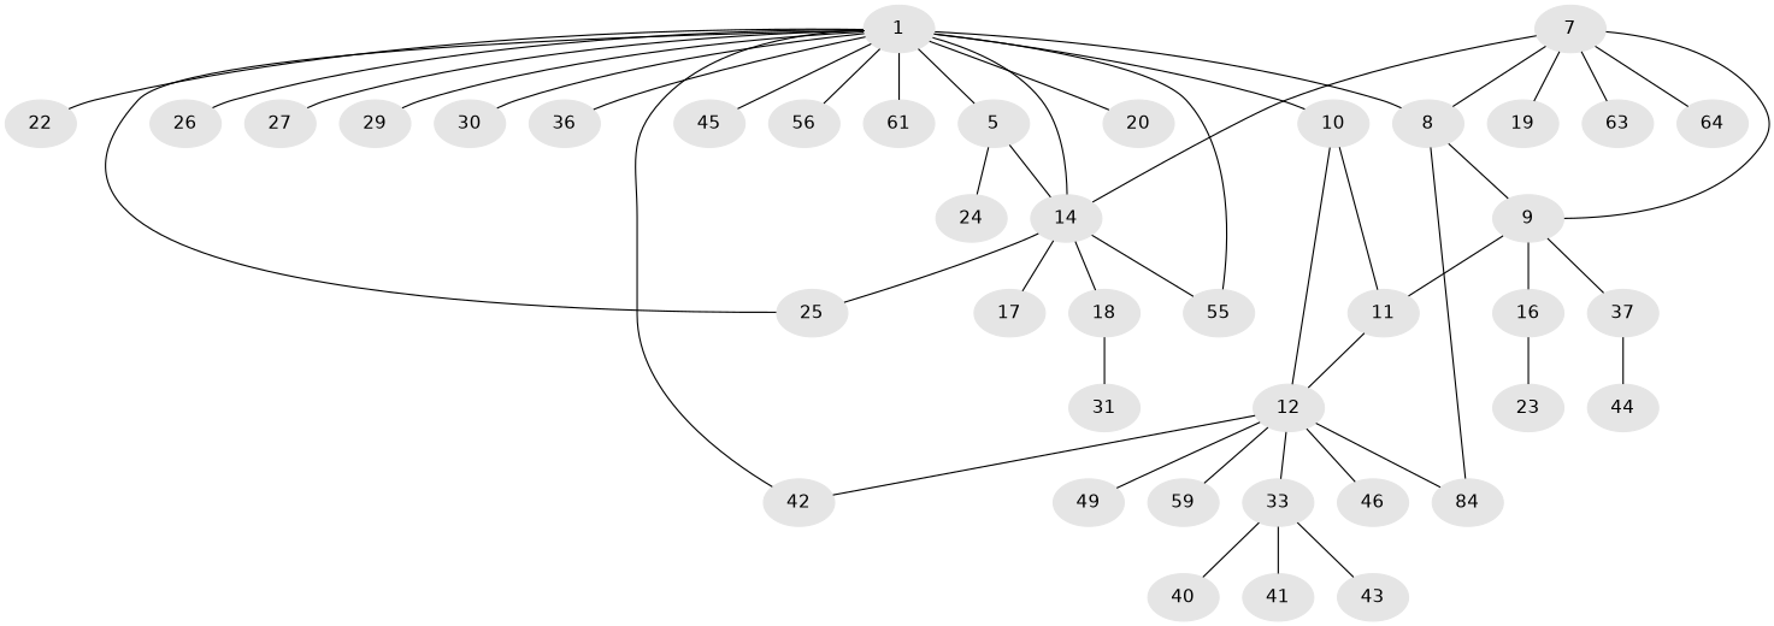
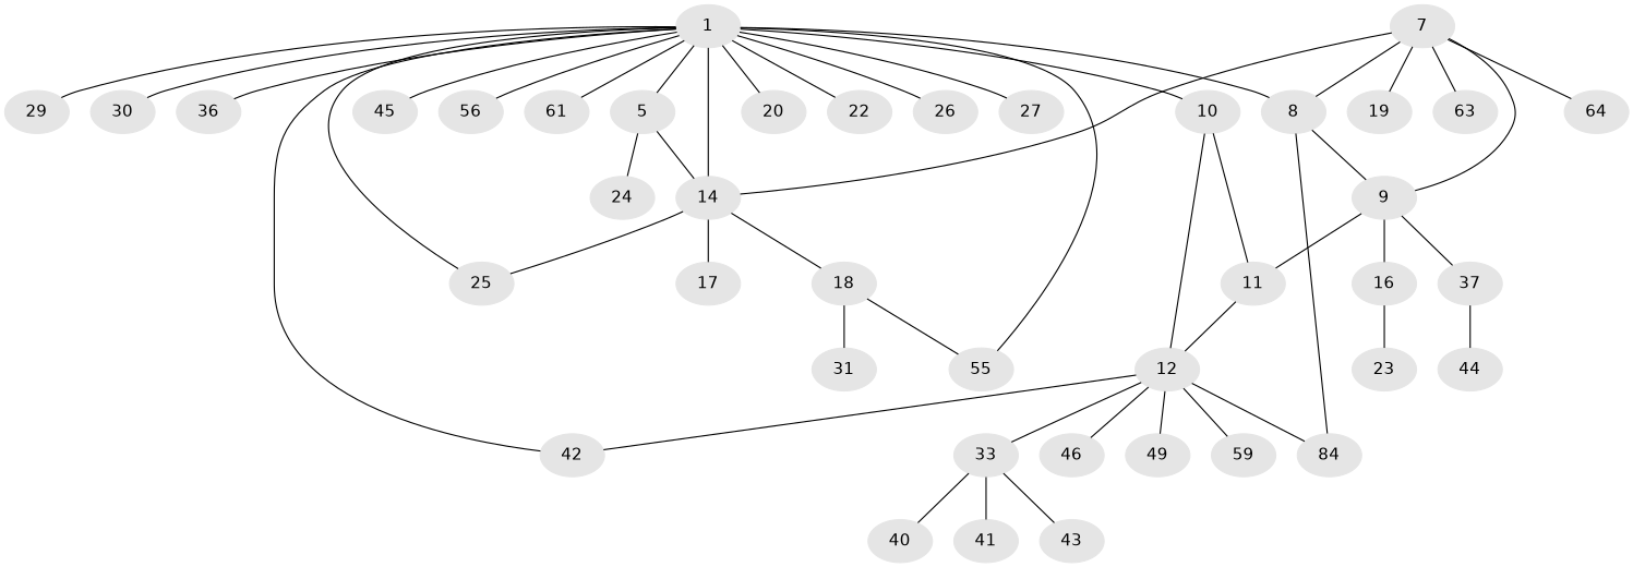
  graph {
    fontname="DejaVu Sans"
    node [color=gray90 fontname="DejaVu Sans" style=filled]
    edge [fontname="DejaVu Sans"]
    1 [super="+3+67+35+2"]
    5 [super="+6+28"]
    8 [super="+32+57"]
    10
    14 [super="+65"]
    n6 [label=55 super="+21"]
    20 [super="+48"]
    22 [super="+58"]
    25
    26
    27 [super="+34"]
    29
    30
    36
    42
    45 [super="+50"]
    56
    61
    24
    9
    n21 [label=84]
    11
    12
    17
    18
    7 [super="+38"]
    19 [super="+53+52"]
    63
    64
    16 [super="+47+55+62"]
    37
    23
    44
    33
    46
    49
    59
    40
    41 [super="+51"]
    43
    31
    1 -- 5 [weight=2]
    1 -- 8 [weight=2]
    1 -- 10 [weight=3]
    1 -- 14
    1 -- n6
    1 -- 20
    1 -- 22
    1 -- 25
    1 -- 26
    1 -- 27
    1 -- 29
    1 -- 30
    1 -- 36
    1 -- 42
    1 -- 45
    1 -- 56
    1 -- 61
    5 -- 14 [weight=2]
    5 -- 24
    8 -- 9
    8 -- n21
    10 -- 11
    10 -- 12
-   14 -- n6
+   18 -- n6
    14 -- 25
    14 -- 17
    14 -- 18
    9 -- 11
    9 -- 16
    9 -- 37
    11 -- 12
    12 -- 42
    12 -- n21
    12 -- 33
    12 -- 46
    12 -- 49
    12 -- 59
    18 -- 31
    7 -- 8
    7 -- 14
    7 -- 9
    7 -- 19
    7 -- 63
    7 -- 64
    16 -- 23
    37 -- 44
    33 -- 40
    33 -- 41
    33 -- 43
  }
